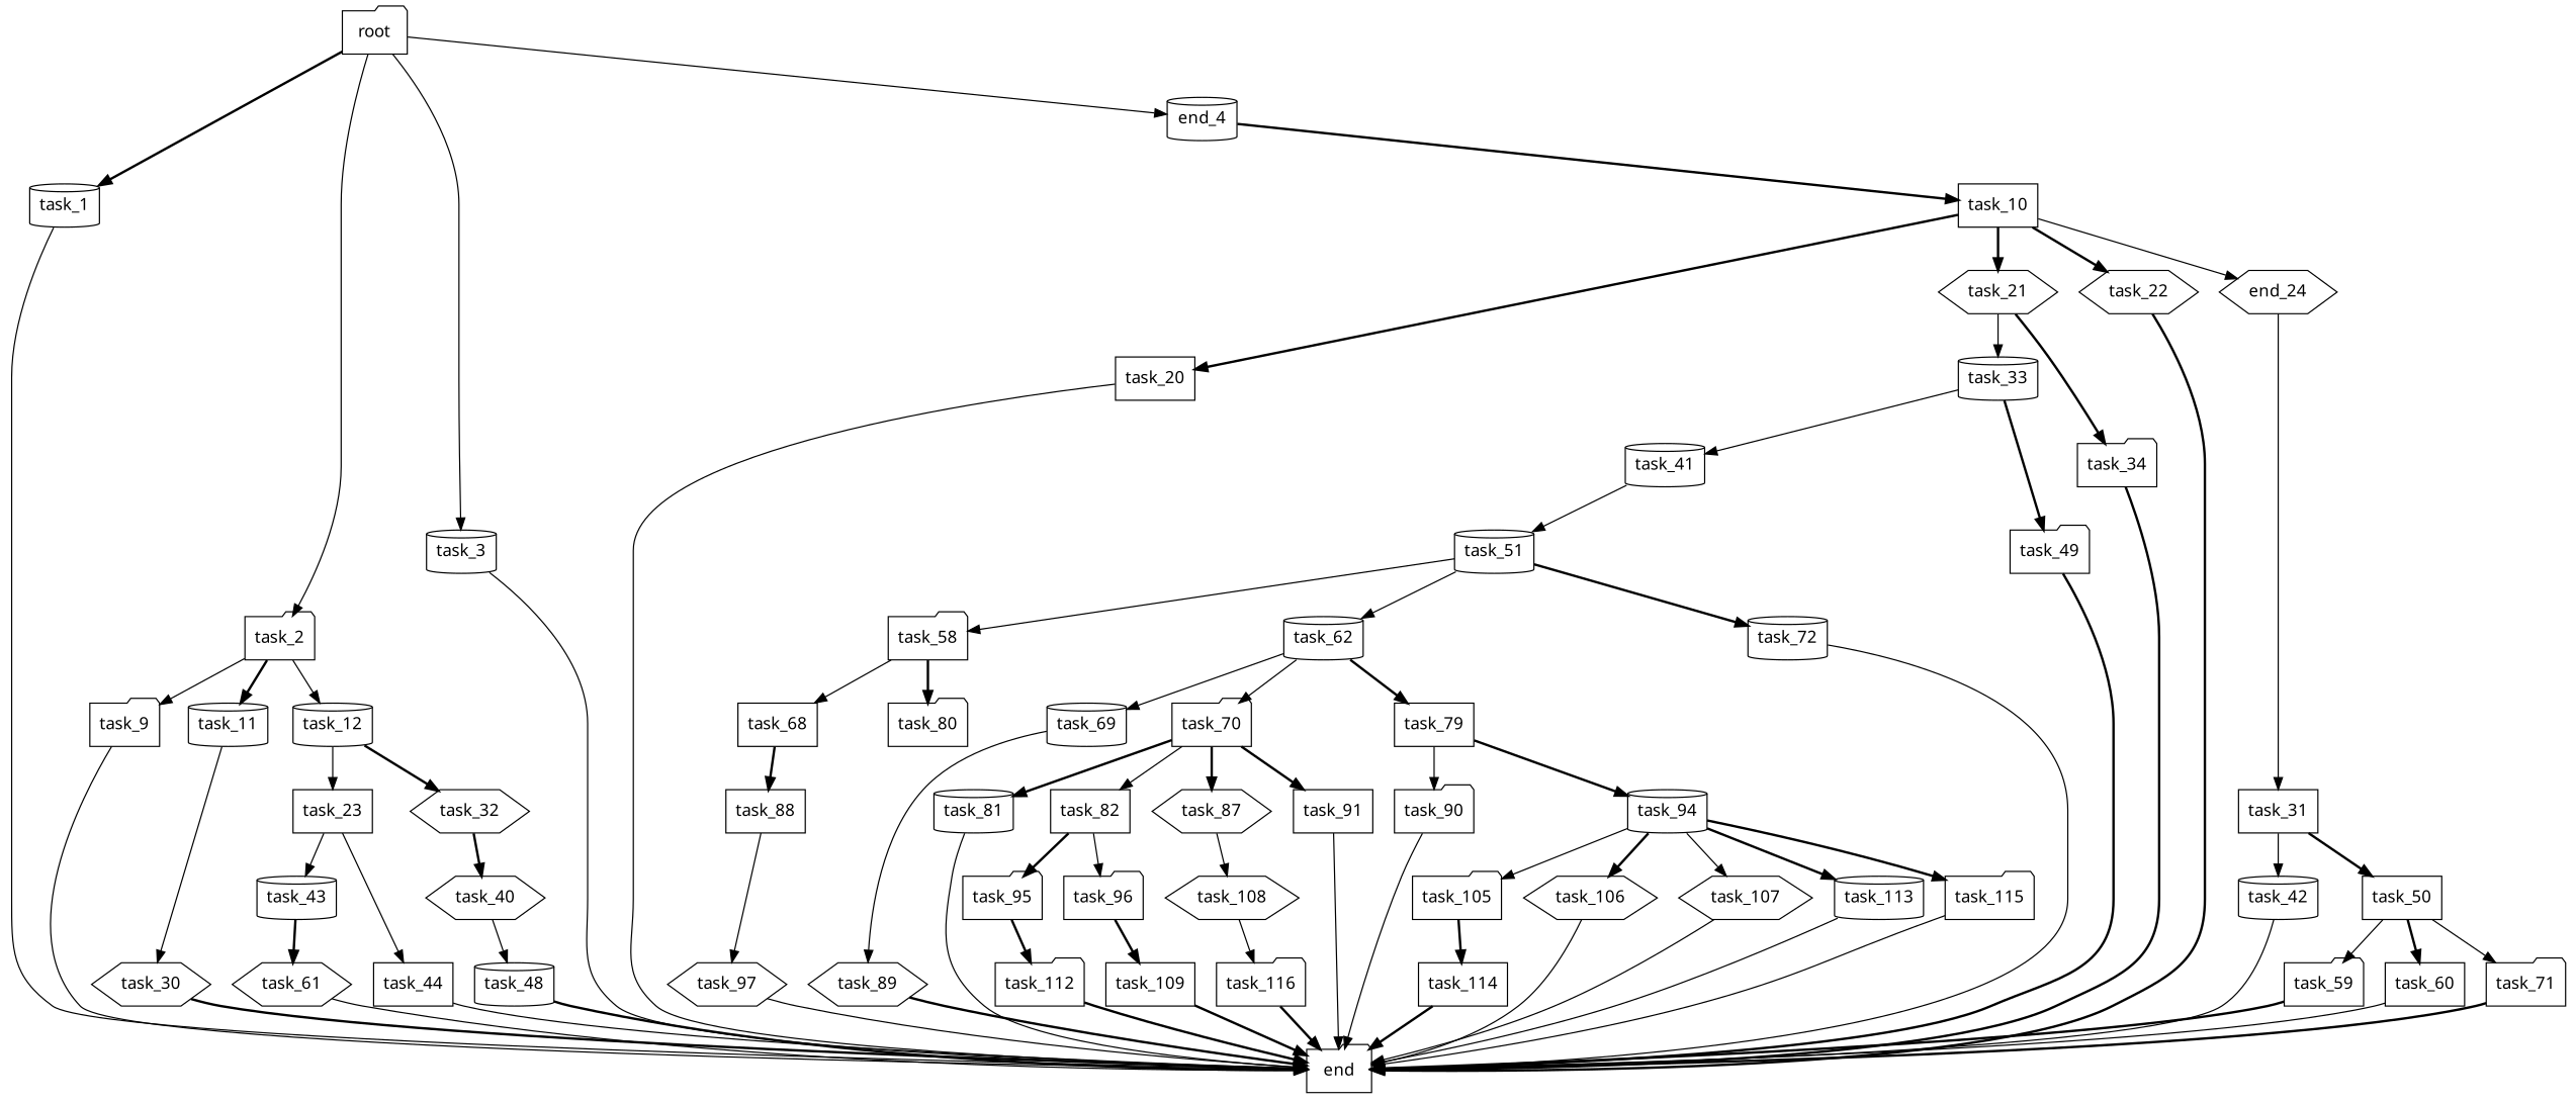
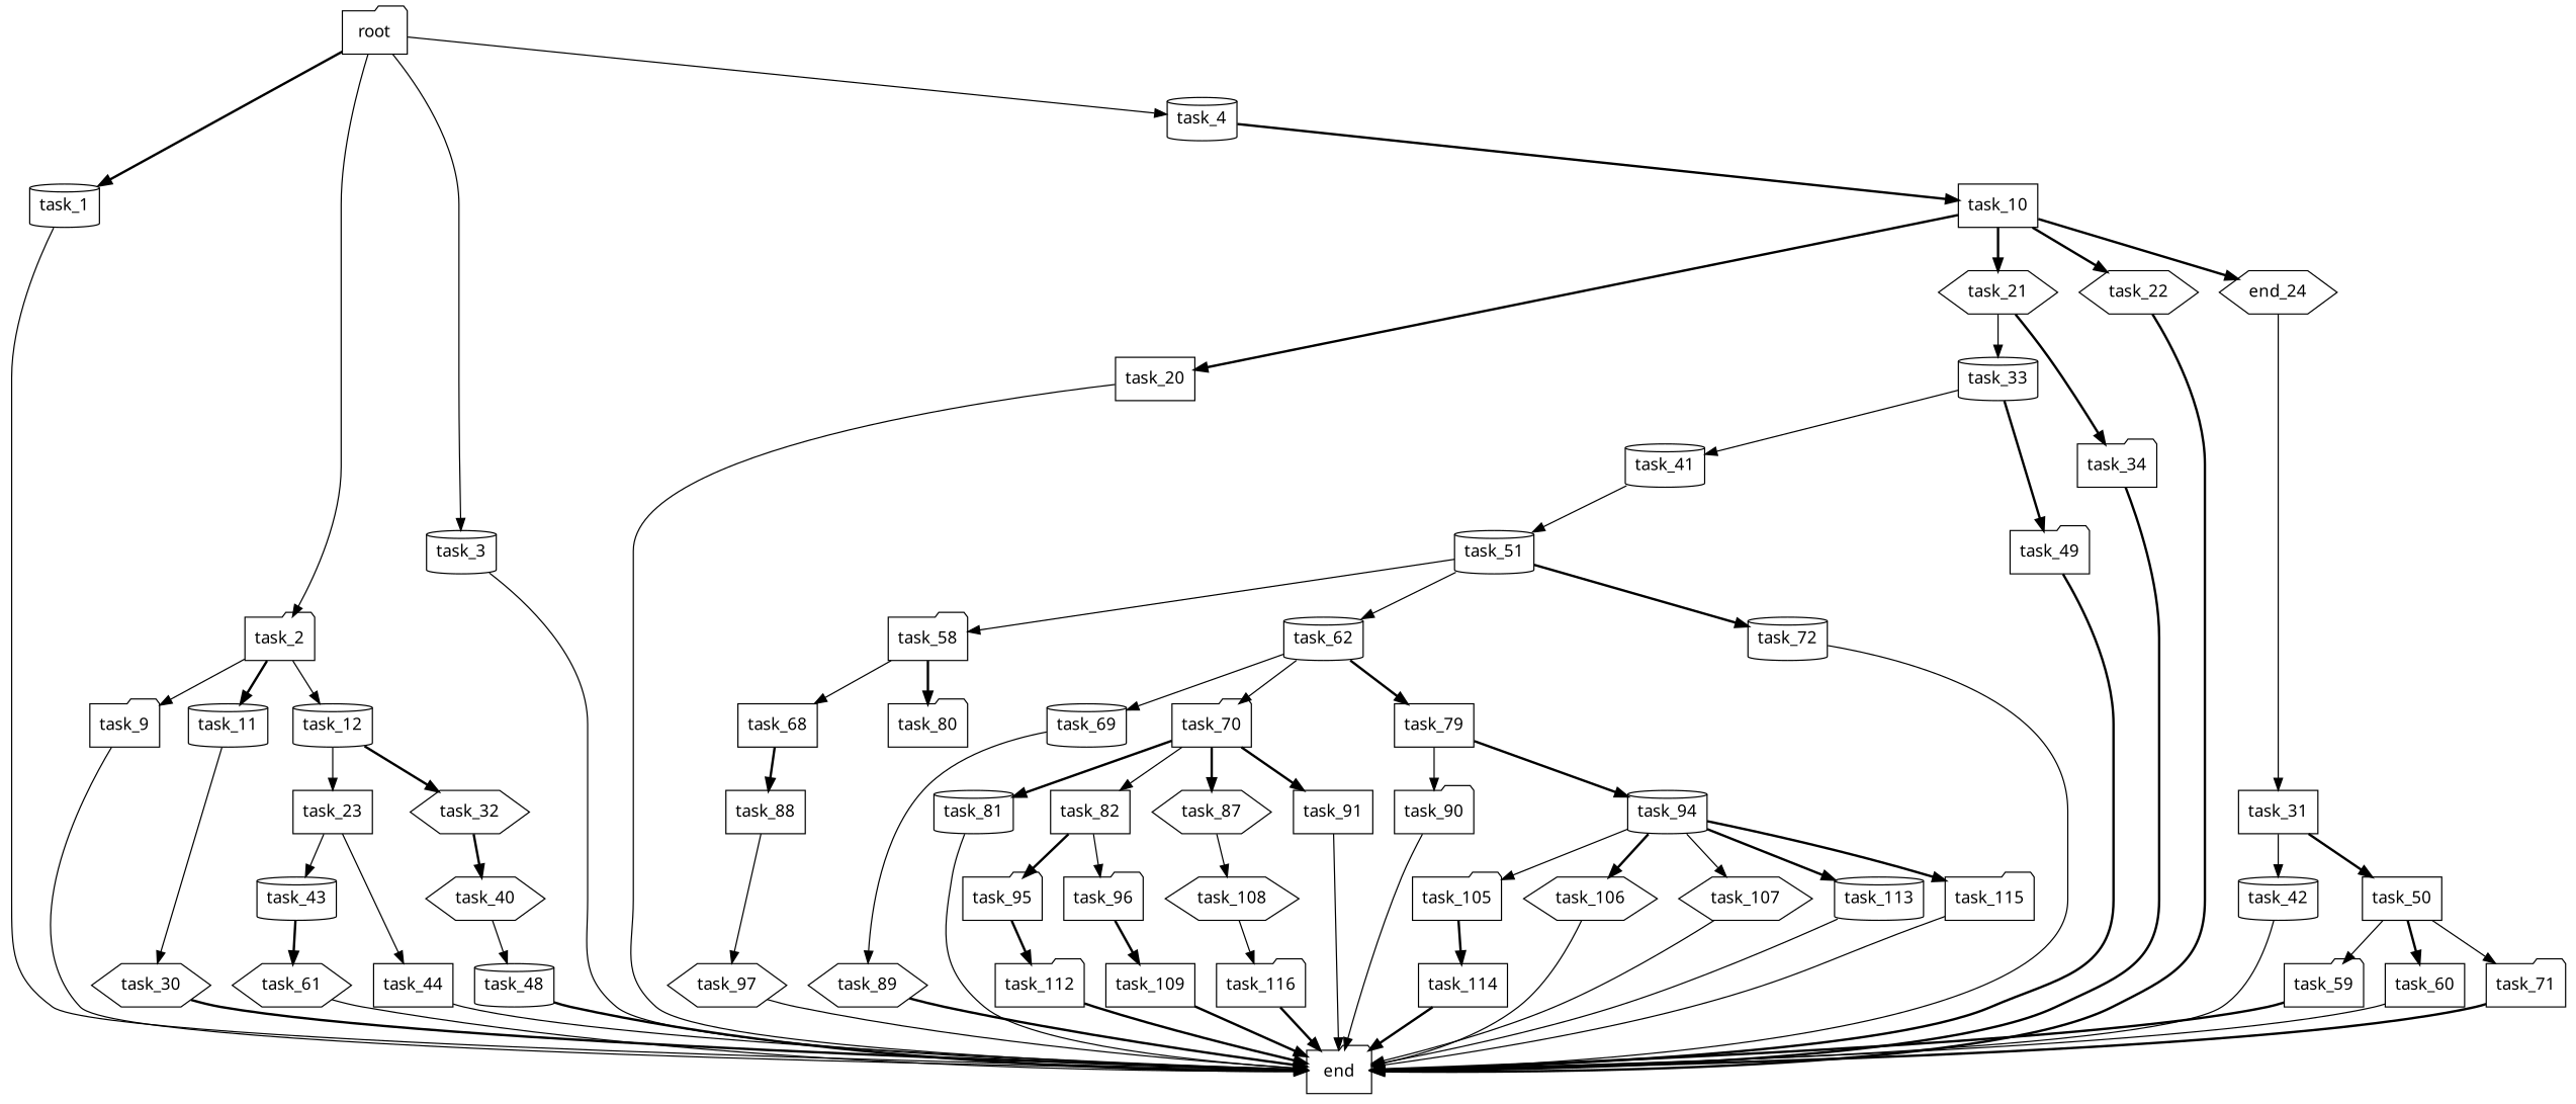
  digraph {
    fontname="Noto Sans"
    node [fontname="Noto Sans" shape=folder]
    edge [fontname="Noto Sans" style=solid]
    task_1 [shape=cylinder]
    root
    task_2
    task_3 [shape=cylinder]
-   task_4 [shape=cylinder label=end_4]
+   task_4 [shape=cylinder]
    end
    task_9
    task_11 [shape=cylinder]
    task_12 [shape=cylinder]
    task_10 [shape=box]
    task_30 [shape=hexagon]
    task_23 [shape=box]
    task_32 [shape=hexagon]
    task_20 [shape=box]
    task_21 [shape=hexagon]
    task_22 [shape=hexagon]
    n17 [label=end_24 shape=hexagon]
    task_43 [shape=cylinder]
    task_44 [shape=box]
    task_40 [shape=hexagon]
    task_33 [shape=cylinder]
    task_34
    task_31 [shape=box]
    task_41 [shape=cylinder]
    task_49
    task_42 [shape=cylinder]
    task_50 [shape=box]
    task_61 [shape=hexagon]
    task_48 [shape=cylinder]
    task_51 [shape=cylinder]
    task_59
    task_60 [shape=box]
    task_71
    task_58
    task_62 [shape=cylinder]
    task_72 [shape=cylinder]
    task_68 [shape=box]
    task_80
    task_69 [shape=cylinder]
    task_70
    task_79 [shape=box]
    task_88 [shape=box]
    task_89 [shape=hexagon]
    task_81 [shape=cylinder]
    task_82 [shape=box]
    task_87 [shape=hexagon]
    task_91 [shape=box]
    task_90
    task_94 [shape=cylinder]
    task_97 [shape=hexagon]
    task_95
    task_96
    task_108 [shape=hexagon]
    task_105
    task_106 [shape=hexagon]
    task_107 [shape=hexagon]
    task_113 [shape=cylinder]
    task_115
    task_112
    task_109 [shape=box]
    task_116
    task_114 [shape=box]
    task_1 -> end
    root -> task_1 [style=bold]
    root -> task_2
    root -> task_3
    root -> task_4
    task_2 -> task_9
    task_2 -> task_11 [style=bold]
    task_2 -> task_12
    task_3 -> end
    task_4 -> task_10 [style=bold]
    task_9 -> end
    task_11 -> task_30
    task_12 -> task_23
    task_12 -> task_32 [style=bold]
    task_10 -> task_20 [style=bold]
    task_10 -> task_21 [style=bold]
    task_10 -> task_22 [style=bold]
-   task_10 -> n17
+   task_10 -> n17 [style=bold]
    task_30 -> end [style=bold]
    task_23 -> task_43
    task_23 -> task_44
    task_32 -> task_40 [style=bold]
    task_20 -> end
    task_21 -> task_33
    task_21 -> task_34 [style=bold]
    task_22 -> end [style=bold]
    n17 -> task_31
    task_43 -> task_61 [style=bold]
    task_44 -> end
    task_40 -> task_48
    task_33 -> task_41
    task_33 -> task_49 [style=bold]
    task_34 -> end [style=bold]
    task_31 -> task_42
    task_31 -> task_50 [style=bold]
    task_41 -> task_51
    task_49 -> end [style=bold]
    task_42 -> end
    task_50 -> task_59
    task_50 -> task_60 [style=bold]
    task_50 -> task_71
    task_61 -> end
    task_48 -> end [style=bold]
    task_51 -> task_58
    task_51 -> task_62
    task_51 -> task_72 [style=bold]
    task_59 -> end [style=bold]
    task_60 -> end
    task_71 -> end [style=bold]
    task_58 -> task_68
    task_58 -> task_80 [style=bold]
    task_62 -> task_69
    task_62 -> task_70
    task_62 -> task_79 [style=bold]
    task_72 -> end
    task_68 -> task_88 [style=bold]
    task_69 -> task_89
    task_70 -> task_81 [style=bold]
    task_70 -> task_82
    task_70 -> task_87 [style=bold]
    task_70 -> task_91 [style=bold]
    task_79 -> task_90
    task_79 -> task_94 [style=bold]
    task_88 -> task_97
    task_89 -> end [style=bold]
    task_81 -> end
    task_82 -> task_95 [style=bold]
    task_82 -> task_96
    task_87 -> task_108
    task_91 -> end
    task_90 -> end
    task_94 -> task_105
    task_94 -> task_106 [style=bold]
    task_94 -> task_107
    task_94 -> task_113 [style=bold]
    task_94 -> task_115 [style=bold]
    task_97 -> end
    task_95 -> task_112 [style=bold]
    task_96 -> task_109 [style=bold]
    task_108 -> task_116
    task_105 -> task_114 [style=bold]
    task_106 -> end
    task_107 -> end
    task_113 -> end
    task_115 -> end
    task_112 -> end [style=bold]
    task_109 -> end [style=bold]
    task_116 -> end [style=bold]
    task_114 -> end [style=bold]
  }
